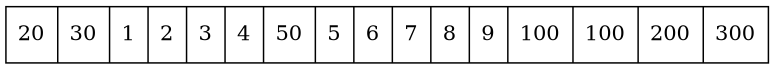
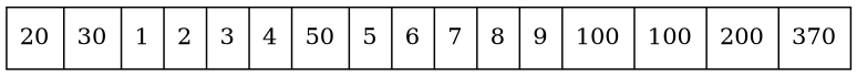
  digraph {
    rankdir=LR
-   n1 [label="{ 20|30|1|2|3|4|50|5|6|7|8|9|100|100|200|300}" shape=record]
+   n1 [label="{ 20|30|1|2|3|4|50|5|6|7|8|9|100|100|200|370}" shape=record]
  }
